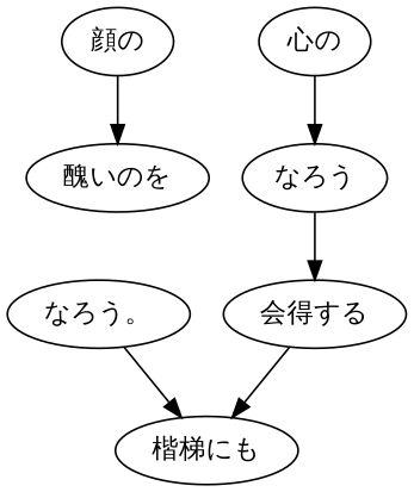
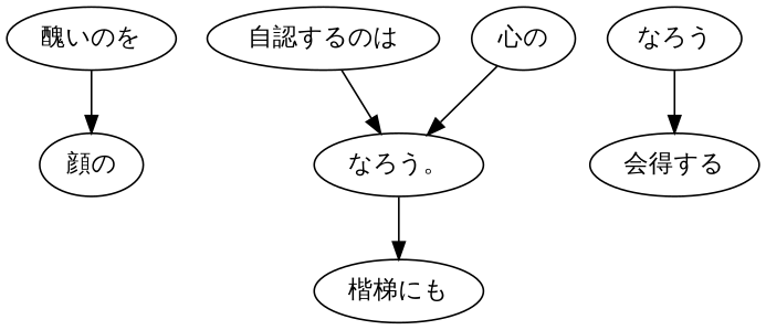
  digraph {
    n1 [label="顔の"]
    n2 [label="醜いのを"]
+   n3 [label="自認するのは"]
    n4 [label="なろう。"]
    n5 [label="楷梯にも"]
    n6 [label="心の"]
    n7 [label="なろう"]
    n8 [label="会得する"]
-   n1 -> n2
+   n2 -> n1
+   n3 -> n4
    n4 -> n5
-   n6 -> n7
+   n6 -> n4
    n7 -> n8
-   n8 -> n5
  }
